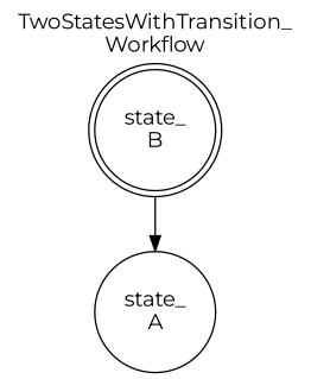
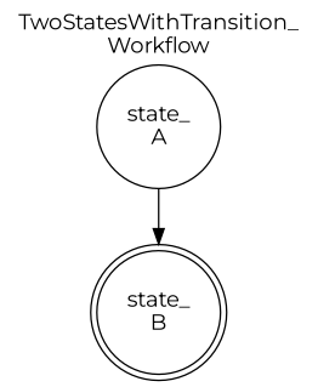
  digraph {
    label="TwoStatesWithTransition_\nWorkflow"
    labelloc=t
    splines=polyline
    fontname=Montserrat
    node [fontname=Montserrat]
    n1 [label="state_\nA" shape=circle]
    n2 [label="state_\nB" shape=doublecircle]
-   n2 -> n1 [fontname=Montserrat]
+   n1 -> n2 [fontname=Montserrat]
  }
